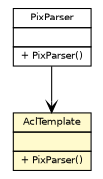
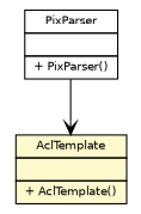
  digraph {
    node [fontcolor=black fontname=Helvetica fontsize=9.0 shape=plaintext]
-   n1 [label=<<table border="0" cellborder="1" cellspacing="0" cellpadding="2" port="p" bgcolor="lemonChiffon" href="./AclTemplate.html"> 		<tr><td><table border="0" cellspacing="0" cellpadding="1"> 			<tr><td> AclTemplate </td></tr> 		</table></td></tr> 		<tr><td><table border="0" cellspacing="0" cellpadding="1"> 			<tr><td align="left">  </td></tr> 		</table></td></tr> 		<tr><td><table border="0" cellspacing="0" cellpadding="1"> 			<tr><td align="left"> + PixParser() </td></tr> 		</table></td></tr> 		</table>>]
+   n1 [label=<<table border="0" cellborder="1" cellspacing="0" cellpadding="2" port="p" bgcolor="lemonChiffon" href="./AclTemplate.html"> 		<tr><td><table border="0" cellspacing="0" cellpadding="1"> 			<tr><td> AclTemplate </td></tr> 		</table></td></tr> 		<tr><td><table border="0" cellspacing="0" cellpadding="1"> 			<tr><td align="left">  </td></tr> 		</table></td></tr> 		<tr><td><table border="0" cellspacing="0" cellpadding="1"> 			<tr><td align="left"> + AclTemplate() </td></tr> 		</table></td></tr> 		</table>>]
    n2 [label=<<table border="0" cellborder="1" cellspacing="0" cellpadding="2" port="p" href="./PixParser.html"> 		<tr><td><table border="0" cellspacing="0" cellpadding="1"> 			<tr><td> PixParser </td></tr> 		</table></td></tr> 		<tr><td><table border="0" cellspacing="0" cellpadding="1"> 			<tr><td align="left">  </td></tr> 		</table></td></tr> 		<tr><td><table border="0" cellspacing="0" cellpadding="1"> 			<tr><td align="left"> + PixParser() </td></tr> 		</table></td></tr> 		</table>>]
    n2 -> n1 [arrowhead=open color=black fontcolor=black fontname=Helvetica fontsize=10.0 headport=p labelfontname=Helvetica labelfontsize=10 tailport=p]
  }
